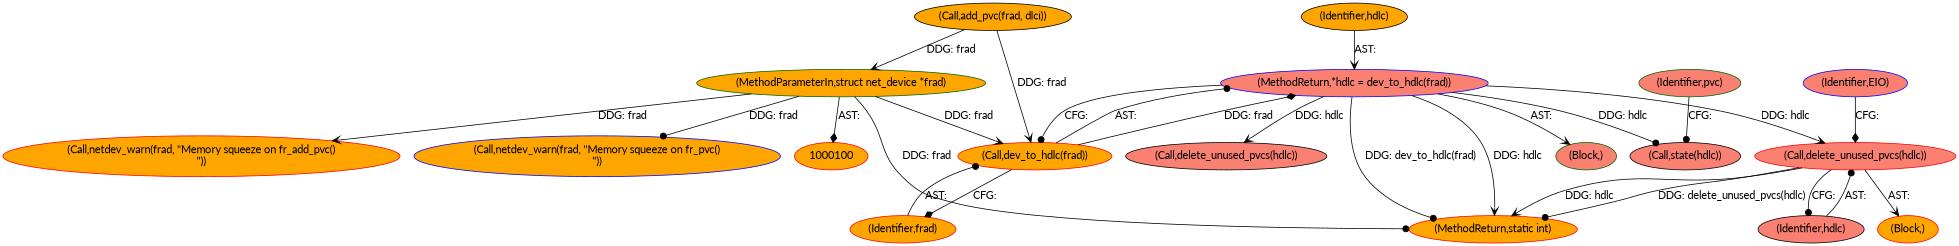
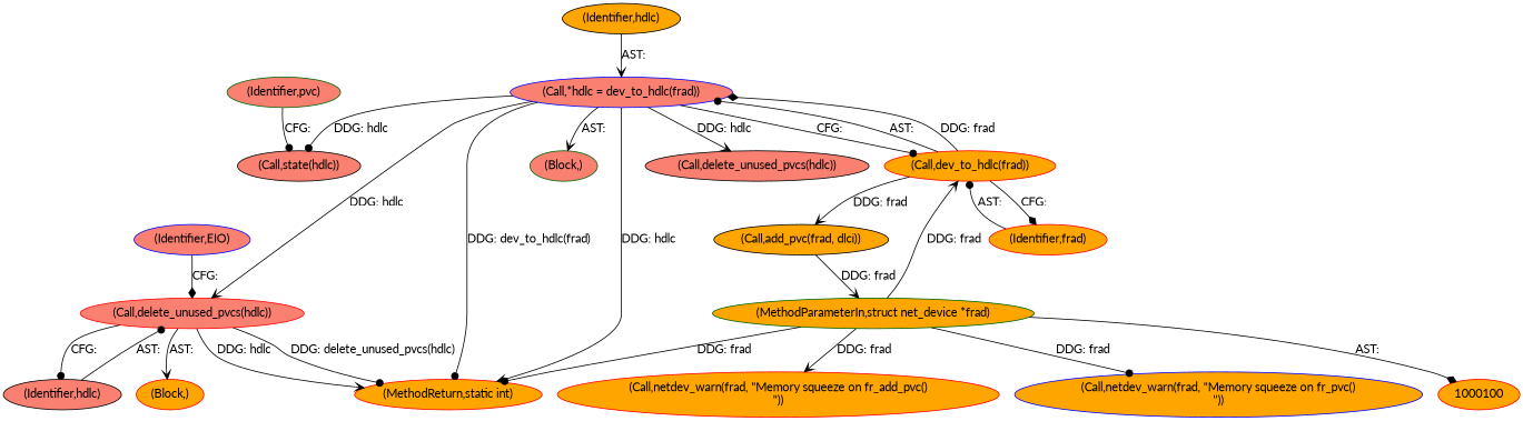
  digraph {
    fontname=Lato
    node [color=red fillcolor=orange fontname=Lato style=filled]
    edge [arrowhead=vee fontname=Lato]
    n1 [fillcolor=salmon label="(Call,delete_unused_pvcs(hdlc))"]
    n2 [label="(MethodReturn,static int)"]
    n3 [color=black fillcolor=salmon label="(Identifier,hdlc)"]
    n4 [label="(Block,)"]
-   n5 [color=blue fillcolor=salmon label="(MethodReturn,*hdlc = dev_to_hdlc(frad))"]
+   n5 [color=blue fillcolor=salmon label="(Call,*hdlc = dev_to_hdlc(frad))"]
    n6 [label="(Call,dev_to_hdlc(frad))"]
    n7 [color=darkgreen fillcolor=salmon label="(Block,)"]
    n8 [color=black fillcolor=salmon label="(Call,delete_unused_pvcs(hdlc))"]
    n9 [color=black fillcolor=salmon label="(Call,state(hdlc))"]
    n10 [label="(Identifier,frad)"]
    n11 [color=black label="(Call,add_pvc(frad, dlci))"]
    n12 [color=darkgreen label="(MethodParameterIn,struct net_device *frad)"]
    n13 [label="(Call,netdev_warn(frad, \"Memory squeeze on fr_add_pvc()\n\"))"]
    n14 [color=blue label="(Call,netdev_warn(frad, \"Memory squeeze on fr_pvc()\n\"))"]
    1000100
    n16 [color=darkgreen fillcolor=salmon label="(Identifier,pvc)"]
    n17 [color=black label="(Identifier,hdlc)"]
    n18 [color=blue fillcolor=salmon label="(Identifier,EIO)"]
    n1 -> n2 [label="DDG: hdlc"]
    n1 -> n2 [arrowhead=dot label="DDG: delete_unused_pvcs(hdlc)"]
    n1 -> n3 [arrowhead=dot label="CFG: "]
    n1 -> n4 [label="AST: "]
    n3 -> n1 [arrowhead=dot label="AST: "]
    n5 -> n1 [label="DDG: hdlc"]
    n5 -> n2 [arrowhead=dot label="DDG: dev_to_hdlc(frad)"]
    n5 -> n2 [label="DDG: hdlc"]
    n5 -> n6 [arrowhead=dot label="CFG: "]
    n5 -> n7 [label="AST: "]
    n5 -> n8 [label="DDG: hdlc"]
    n5 -> n9 [arrowhead=dot label="DDG: hdlc"]
    n6 -> n5 [arrowhead=dot label="AST: "]
    n6 -> n5 [arrowhead=diamond label="DDG: frad"]
    n6 -> n10 [arrowhead=diamond label="CFG: "]
-   n11 -> n6 [label="DDG: frad"]
+   n6 -> n11 [label="DDG: frad"]
    n10 -> n6 [arrowhead=dot label="AST: "]
    n11 -> n12 [label="DDG: frad"]
    n12 -> n2 [arrowhead=dot label="DDG: frad"]
    n12 -> n6 [label="DDG: frad"]
    n12 -> n13 [label="DDG: frad"]
    n12 -> n14 [arrowhead=dot label="DDG: frad"]
    n12 -> 1000100 [arrowhead=diamond label="AST: "]
    n16 -> n9 [arrowhead=dot label="CFG: "]
    n17 -> n5 [label="AST: "]
    n18 -> n1 [arrowhead=diamond label="CFG: "]
  }
